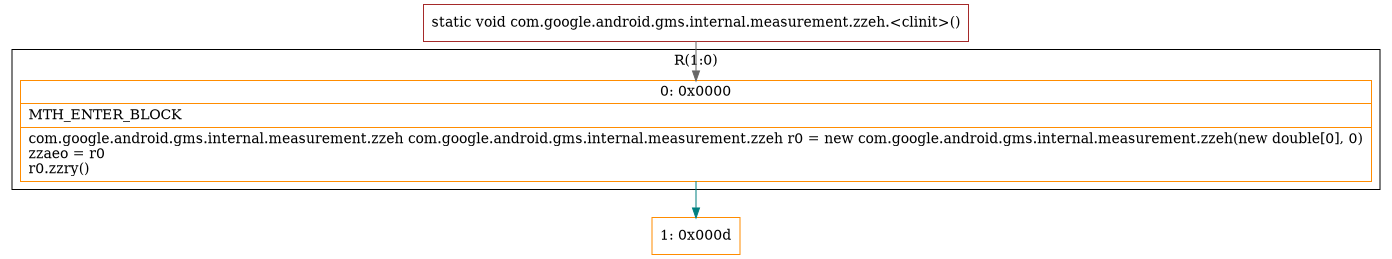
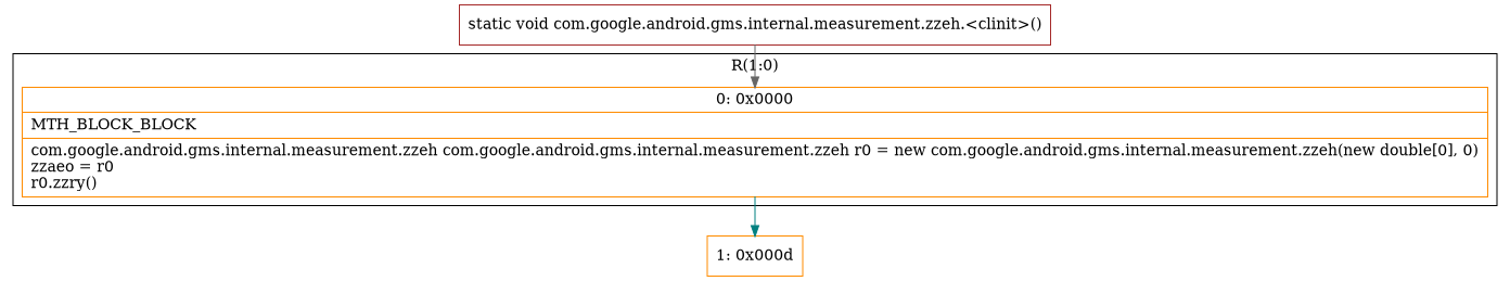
  digraph {
    node [color=darkorange shape=record]
-   n1 [label="{0\:\ 0x0000|MTH_ENTER_BLOCK\l|com.google.android.gms.internal.measurement.zzeh com.google.android.gms.internal.measurement.zzeh r0 = new com.google.android.gms.internal.measurement.zzeh(new double[0], 0)\lzzaeo = r0\lr0.zzry()\l}"]
+   n1 [label="{0\:\ 0x0000|MTH_BLOCK_BLOCK\l|com.google.android.gms.internal.measurement.zzeh com.google.android.gms.internal.measurement.zzeh r0 = new com.google.android.gms.internal.measurement.zzeh(new double[0], 0)\lzzaeo = r0\lr0.zzry()\l}"]
    n2 [label="{1\:\ 0x000d}"]
    n3 [label="{static void com.google.android.gms.internal.measurement.zzeh.\<clinit\>() }" color=brown]
    subgraph cluster_1 {
      label="R(1:0)"
      n1
    }
    n1 -> n2 [color=teal]
    n3 -> n1 [color=gray40]
  }
